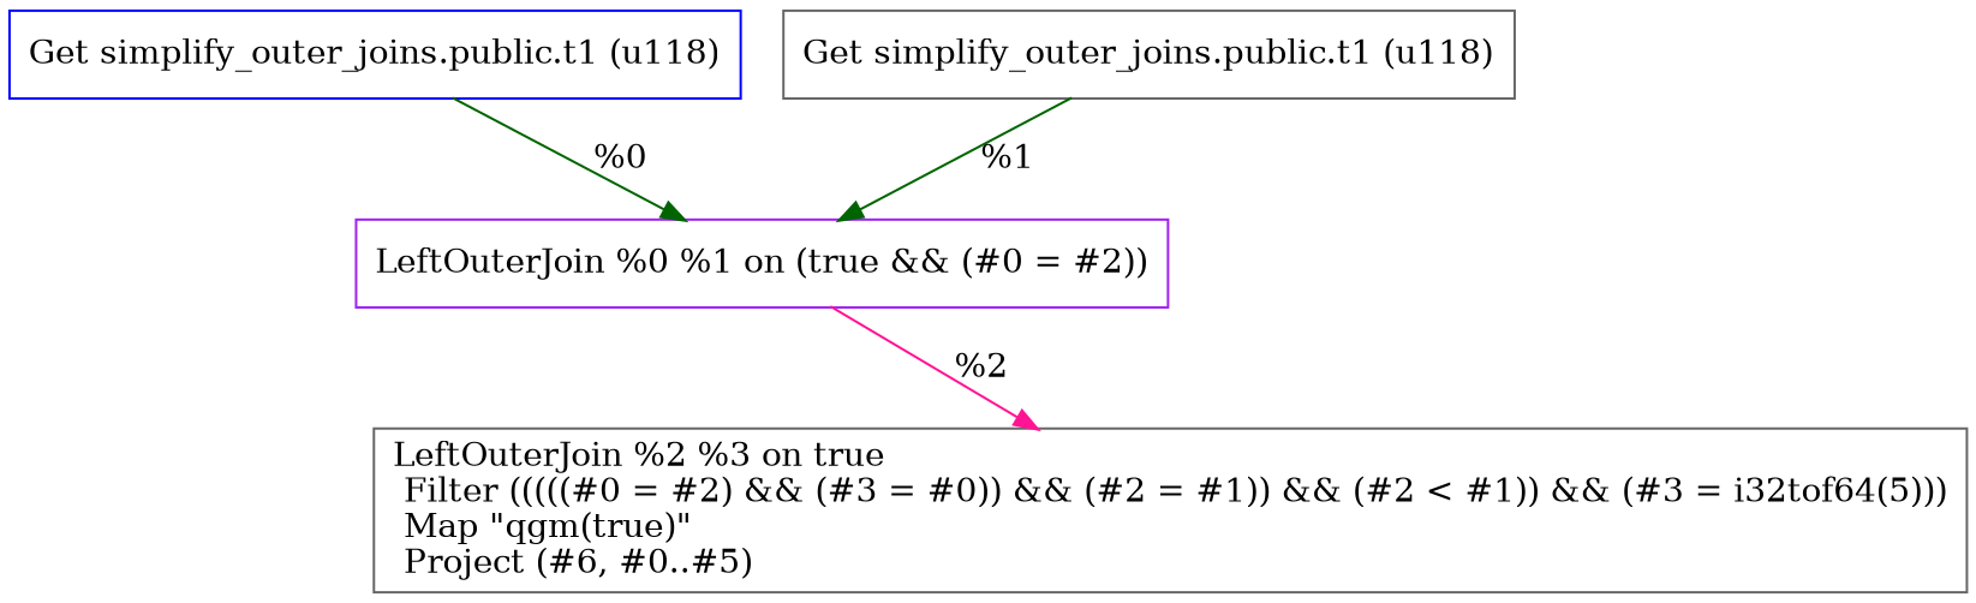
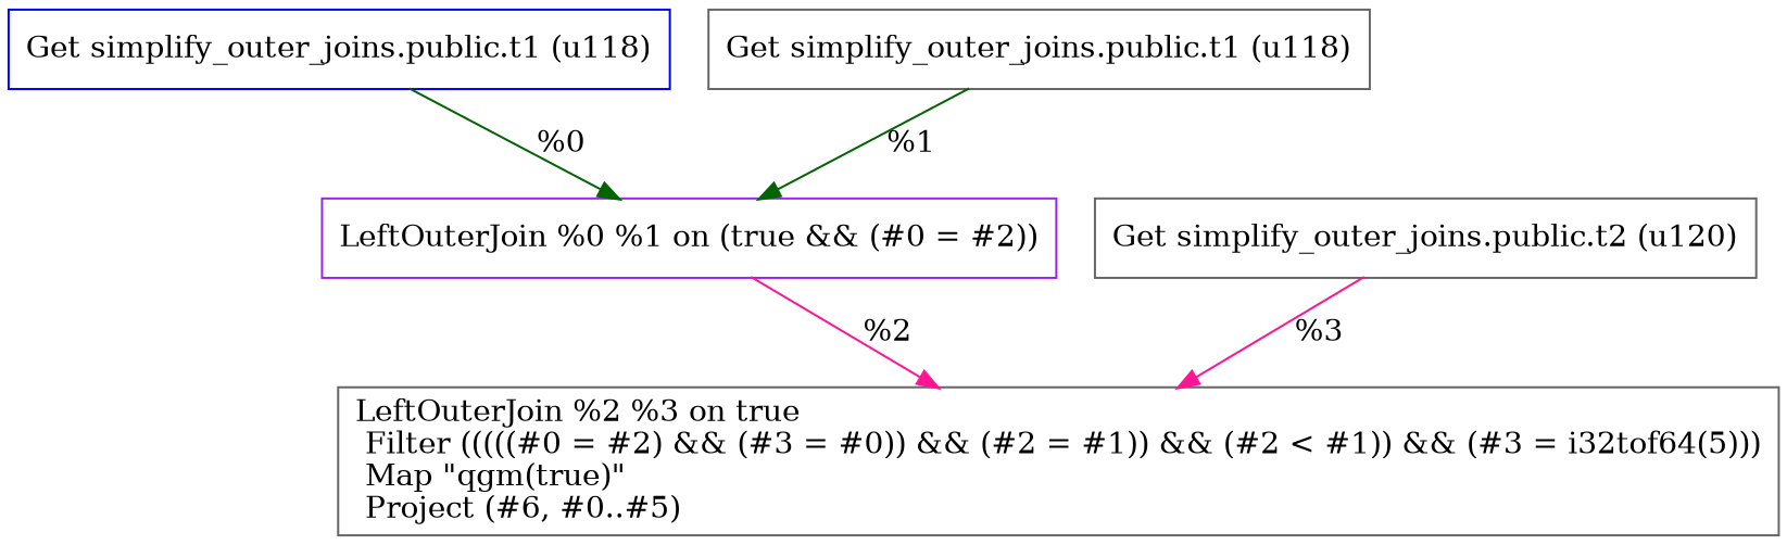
  digraph {
    node [shape=record color=gray40]
    edge [color=darkgreen]
    n1 [label=" Get simplify_outer_joins.public.t1 (u118)\l" color=blue]
    n2 [label=" LeftOuterJoin %0 %1 on (true && (#0 = #2))\l" color=purple]
    n3 [label=" Get simplify_outer_joins.public.t1 (u118)\l"]
    n4 [label=" LeftOuterJoin %2 %3 on true\l Filter (((((#0 = #2) && (#3 = #0)) && (#2 = #1)) && (#2 \< #1)) && (#3 = i32tof64(5)))\l Map \"qgm(true)\"\l Project (#6, #0..#5)\l"]
+   n5 [label=" Get simplify_outer_joins.public.t2 (u120)\l"]
    n1 -> n2 [label="%0\l"]
    n2 -> n4 [label="%2\l" color=deeppink]
    n3 -> n2 [label="%1\l"]
+   n5 -> n4 [label="%3\l" color=deeppink]
  }
